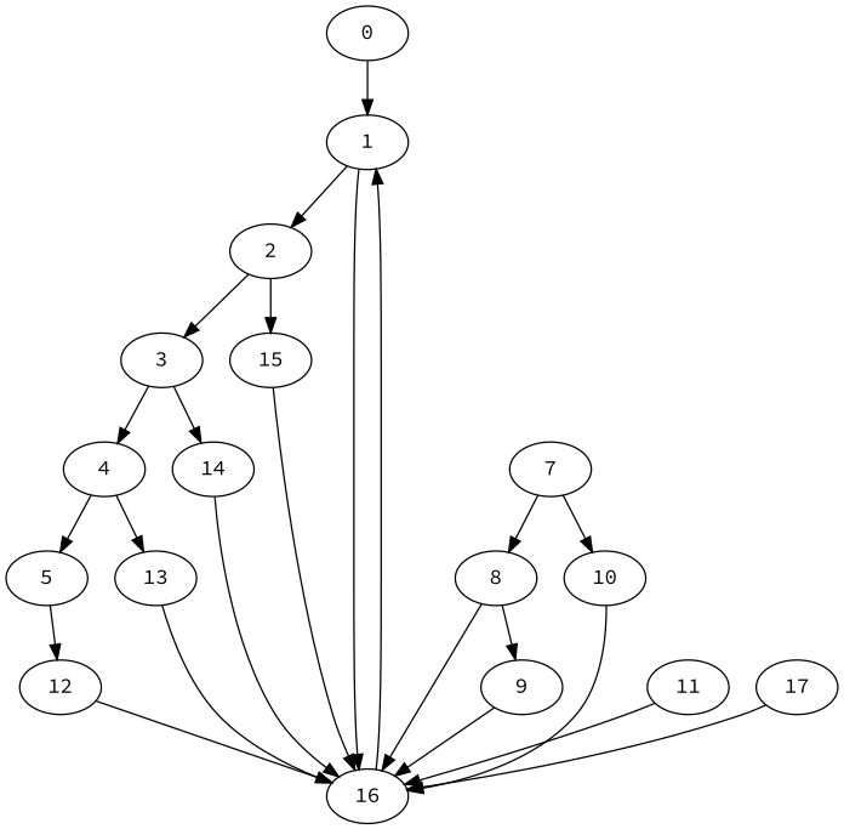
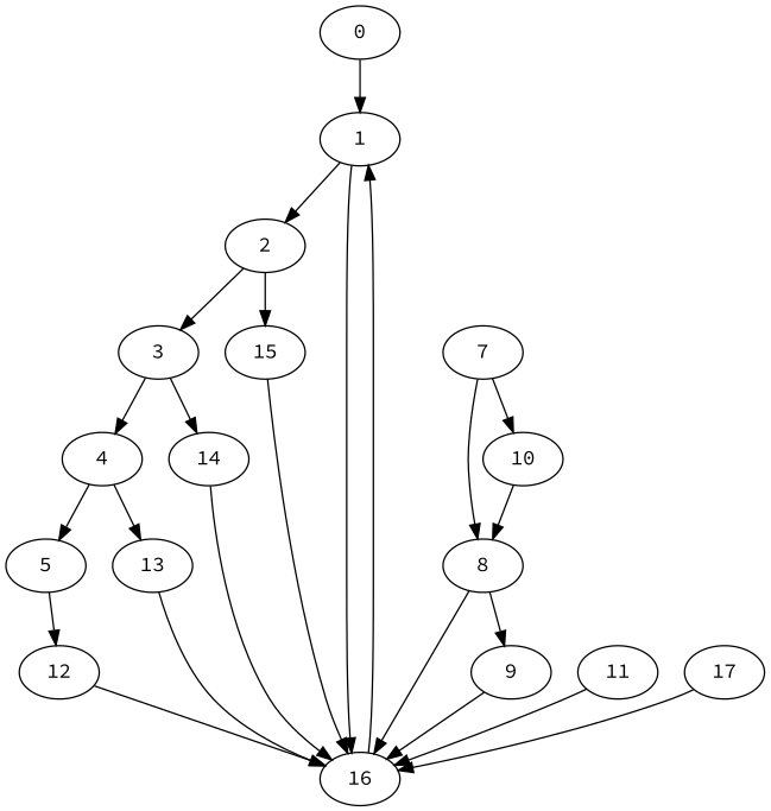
  digraph {
    fontname="Source Code Pro"
    node [fontname="Source Code Pro"]
    edge [fontname="Source Code Pro"]
    0
    1
    2
    16
    3
    15
    4
    14
    5
    13
    12
    7
    8
    10
    11
    9
    17
    0 -> 1
    1 -> 2
    1 -> 16
    2 -> 3
    2 -> 15
    16 -> 1
    3 -> 4
    3 -> 14
    15 -> 16
    4 -> 5
    4 -> 13
    14 -> 16
    5 -> 12
    13 -> 16
    12 -> 16
    7 -> 8
    7 -> 10
    8 -> 16
    8 -> 9
-   10 -> 16
+   10 -> 8
    11 -> 16
    9 -> 16
    17 -> 16
  }
